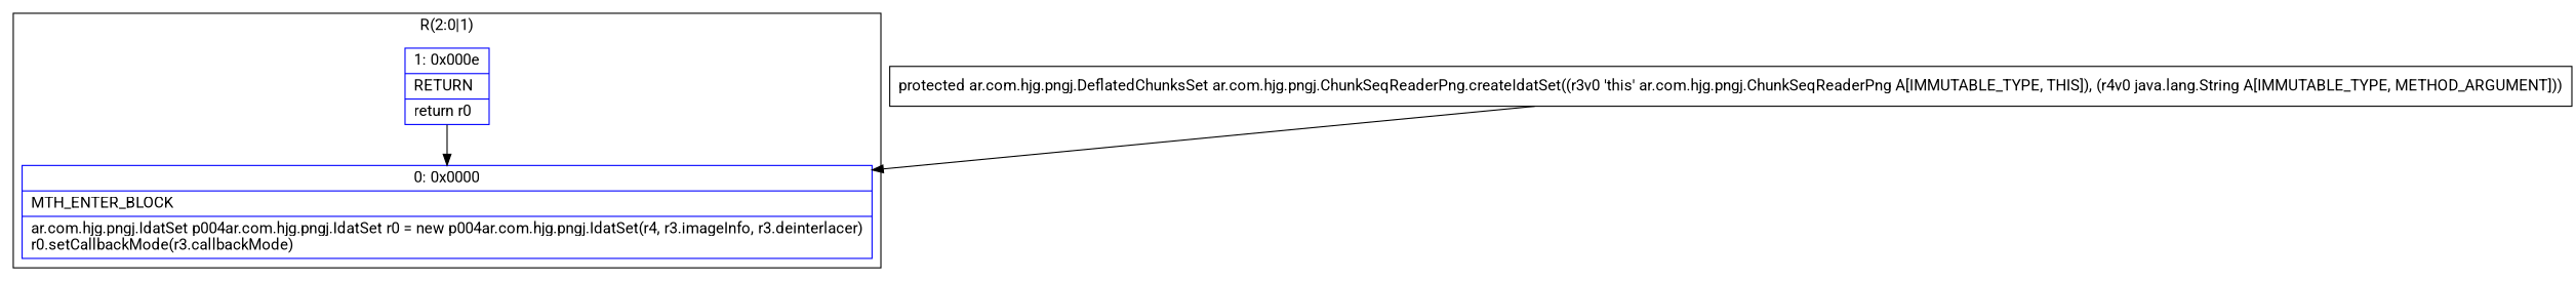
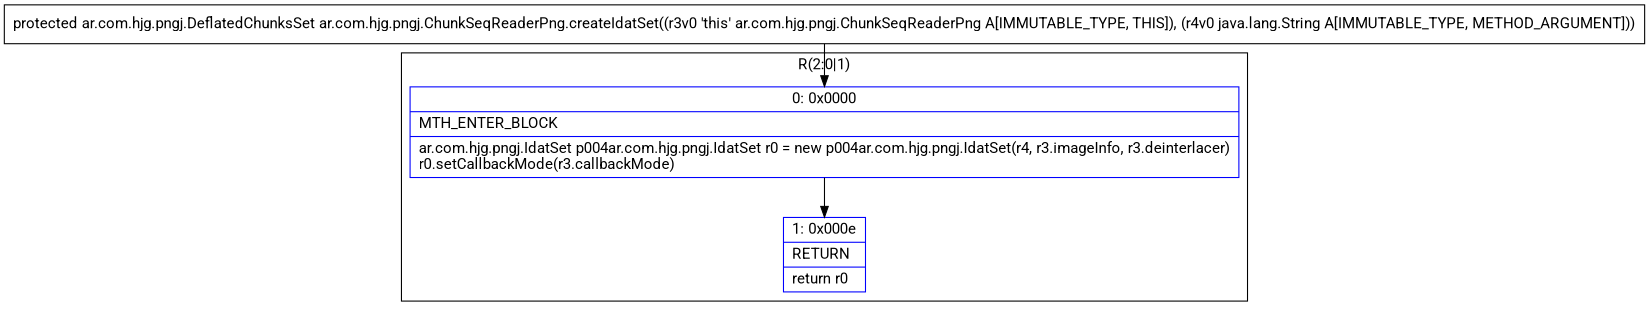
  digraph {
    fontname=Roboto
    node [color=blue shape=record fontname=Roboto]
    edge [fontname=Roboto]
    n1 [label="{0\:\ 0x0000|MTH_ENTER_BLOCK\l|ar.com.hjg.pngj.IdatSet p004ar.com.hjg.pngj.IdatSet r0 = new p004ar.com.hjg.pngj.IdatSet(r4, r3.imageInfo, r3.deinterlacer)\lr0.setCallbackMode(r3.callbackMode)\l}"]
    n2 [label="{1\:\ 0x000e|RETURN\l|return r0\l}"]
    n3 [label="{protected ar.com.hjg.pngj.DeflatedChunksSet ar.com.hjg.pngj.ChunkSeqReaderPng.createIdatSet((r3v0 'this' ar.com.hjg.pngj.ChunkSeqReaderPng A[IMMUTABLE_TYPE, THIS]), (r4v0 java.lang.String A[IMMUTABLE_TYPE, METHOD_ARGUMENT])) }" color=""]
    subgraph cluster_1 {
      label="R(2:0|1)"
      n1
      n2
    }
-   n2 -> n1
+   n1 -> n2
    n3 -> n1
  }
